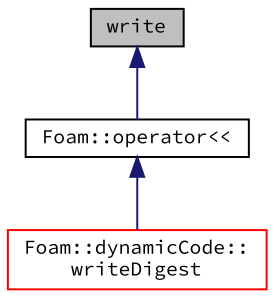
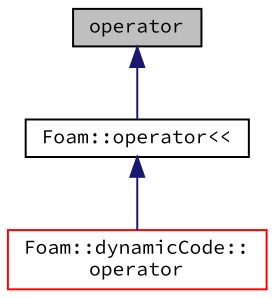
  digraph {
    fontname="Source Code Pro"
    rankdir=TB
    node [color=black fontname="Source Code Pro" fontsize=10 shape=record]
    edge [color=midnightblue dir=back fontname="Source Code Pro" fontsize=10 labelfontname=Helvetica labelfontsize=10 style=solid]
-   n1 [fillcolor=grey75 fontcolor=black height=0.2 label=write style=filled width=0.4]
+   n1 [fillcolor=grey75 fontcolor=black height=0.2 label=operator style=filled width=0.4]
    n2 [height=0.2 label="Foam::operator\<\<" width=0.4]
-   n3 [color=red height=0.2 label="Foam::dynamicCode::\lwriteDigest" width=0.4]
+   n3 [color=red height=0.2 label="Foam::dynamicCode::\loperator" width=0.4]
    n1 -> n2
    n2 -> n3
  }
